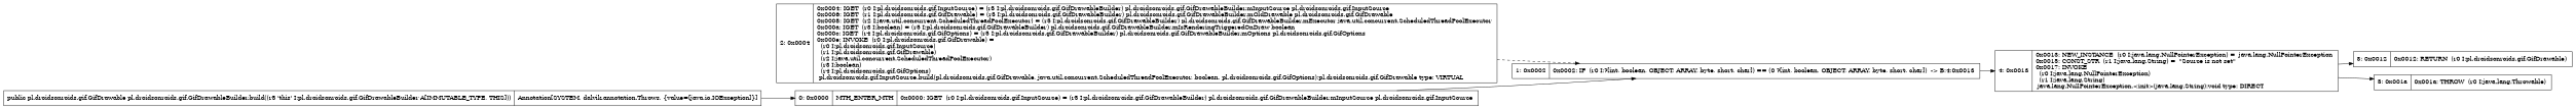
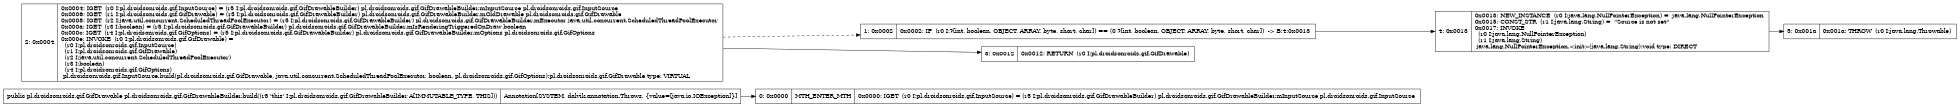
  digraph {
    rankdir=LR
    node [shape=record]
    n1 [label="{0\:\ 0x0000|MTH_ENTER_MTH\l|0x0000: IGET  (r0 I:pl.droidsonroids.gif.InputSource) = (r5 I:pl.droidsonroids.gif.GifDrawableBuilder) pl.droidsonroids.gif.GifDrawableBuilder.mInputSource pl.droidsonroids.gif.InputSource \l}"]
    n2 [label="{1\:\ 0x0002|0x0002: IF  (r0 I:?[int, boolean, OBJECT, ARRAY, byte, short, char]) == (0 ?[int, boolean, OBJECT, ARRAY, byte, short, char])  \-\> B:4:0x0013 \l}"]
    n3 [label="{4\:\ 0x0013|0x0013: NEW_INSTANCE  (r0 I:java.lang.NullPointerException) =  java.lang.NullPointerException \l0x0015: CONST_STR  (r1 I:java.lang.String) =  \"Source is not set\" \l0x0017: INVOKE  \l  (r0 I:java.lang.NullPointerException)\l  (r1 I:java.lang.String)\l java.lang.NullPointerException.\<init\>(java.lang.String):void type: DIRECT \l}"]
    n4 [label="{2\:\ 0x0004|0x0004: IGET  (r0 I:pl.droidsonroids.gif.InputSource) = (r5 I:pl.droidsonroids.gif.GifDrawableBuilder) pl.droidsonroids.gif.GifDrawableBuilder.mInputSource pl.droidsonroids.gif.InputSource \l0x0006: IGET  (r1 I:pl.droidsonroids.gif.GifDrawable) = (r5 I:pl.droidsonroids.gif.GifDrawableBuilder) pl.droidsonroids.gif.GifDrawableBuilder.mOldDrawable pl.droidsonroids.gif.GifDrawable \l0x0008: IGET  (r2 I:java.util.concurrent.ScheduledThreadPoolExecutor) = (r5 I:pl.droidsonroids.gif.GifDrawableBuilder) pl.droidsonroids.gif.GifDrawableBuilder.mExecutor java.util.concurrent.ScheduledThreadPoolExecutor \l0x000a: IGET  (r3 I:boolean) = (r5 I:pl.droidsonroids.gif.GifDrawableBuilder) pl.droidsonroids.gif.GifDrawableBuilder.mIsRenderingTriggeredOnDraw boolean \l0x000c: IGET  (r4 I:pl.droidsonroids.gif.GifOptions) = (r5 I:pl.droidsonroids.gif.GifDrawableBuilder) pl.droidsonroids.gif.GifDrawableBuilder.mOptions pl.droidsonroids.gif.GifOptions \l0x000e: INVOKE  (r0 I:pl.droidsonroids.gif.GifDrawable) = \l  (r0 I:pl.droidsonroids.gif.InputSource)\l  (r1 I:pl.droidsonroids.gif.GifDrawable)\l  (r2 I:java.util.concurrent.ScheduledThreadPoolExecutor)\l  (r3 I:boolean)\l  (r4 I:pl.droidsonroids.gif.GifOptions)\l pl.droidsonroids.gif.InputSource.build(pl.droidsonroids.gif.GifDrawable, java.util.concurrent.ScheduledThreadPoolExecutor, boolean, pl.droidsonroids.gif.GifOptions):pl.droidsonroids.gif.GifDrawable type: VIRTUAL \l}"]
    n5 [label="{3\:\ 0x0012|0x0012: RETURN  (r0 I:pl.droidsonroids.gif.GifDrawable) \l}"]
    n6 [label="{5\:\ 0x001a|0x001a: THROW  (r0 I:java.lang.Throwable) \l}"]
    n7 [label="{public pl.droidsonroids.gif.GifDrawable pl.droidsonroids.gif.GifDrawableBuilder.build((r5 'this' I:pl.droidsonroids.gif.GifDrawableBuilder A[IMMUTABLE_TYPE, THIS]))  | Annotation[SYSTEM, dalvik.annotation.Throws, \{value=[java.io.IOException]\}]\l}"]
-   n1 -> n2
    n2 -> n3
    n3 -> n6
    n4 -> n2 [style=dashed]
-   n3 -> n5
+   n4 -> n5
    n7 -> n1
  }
